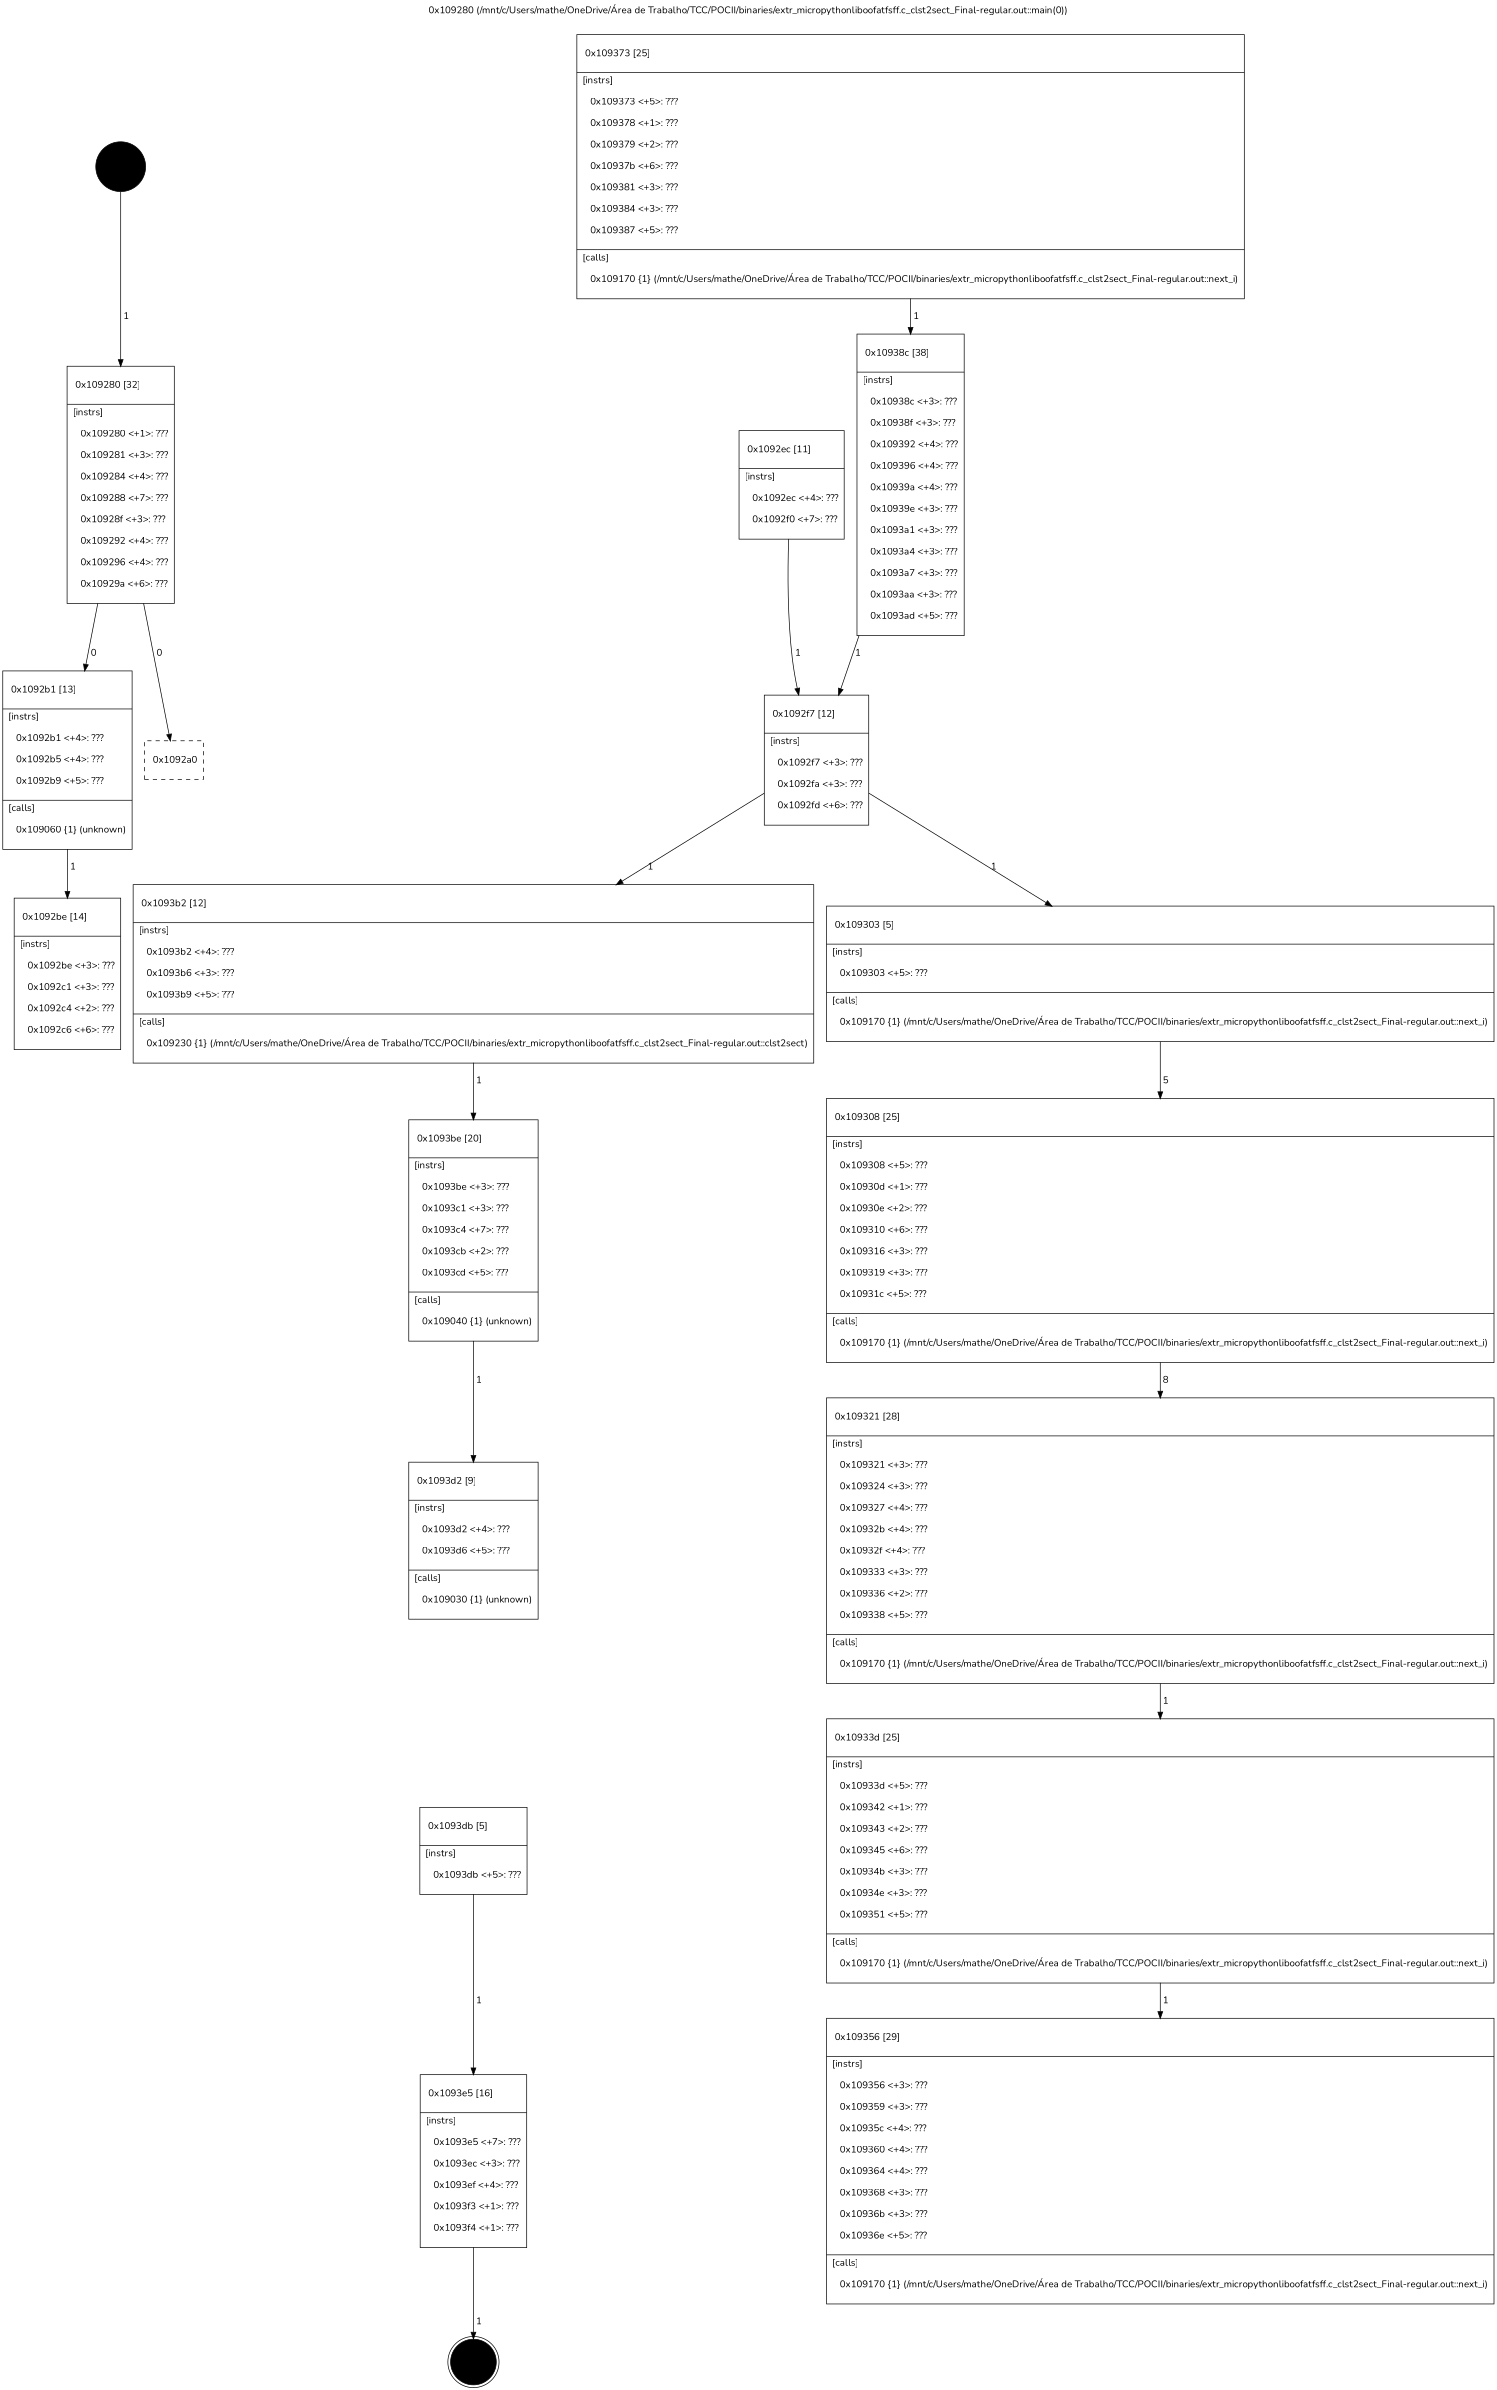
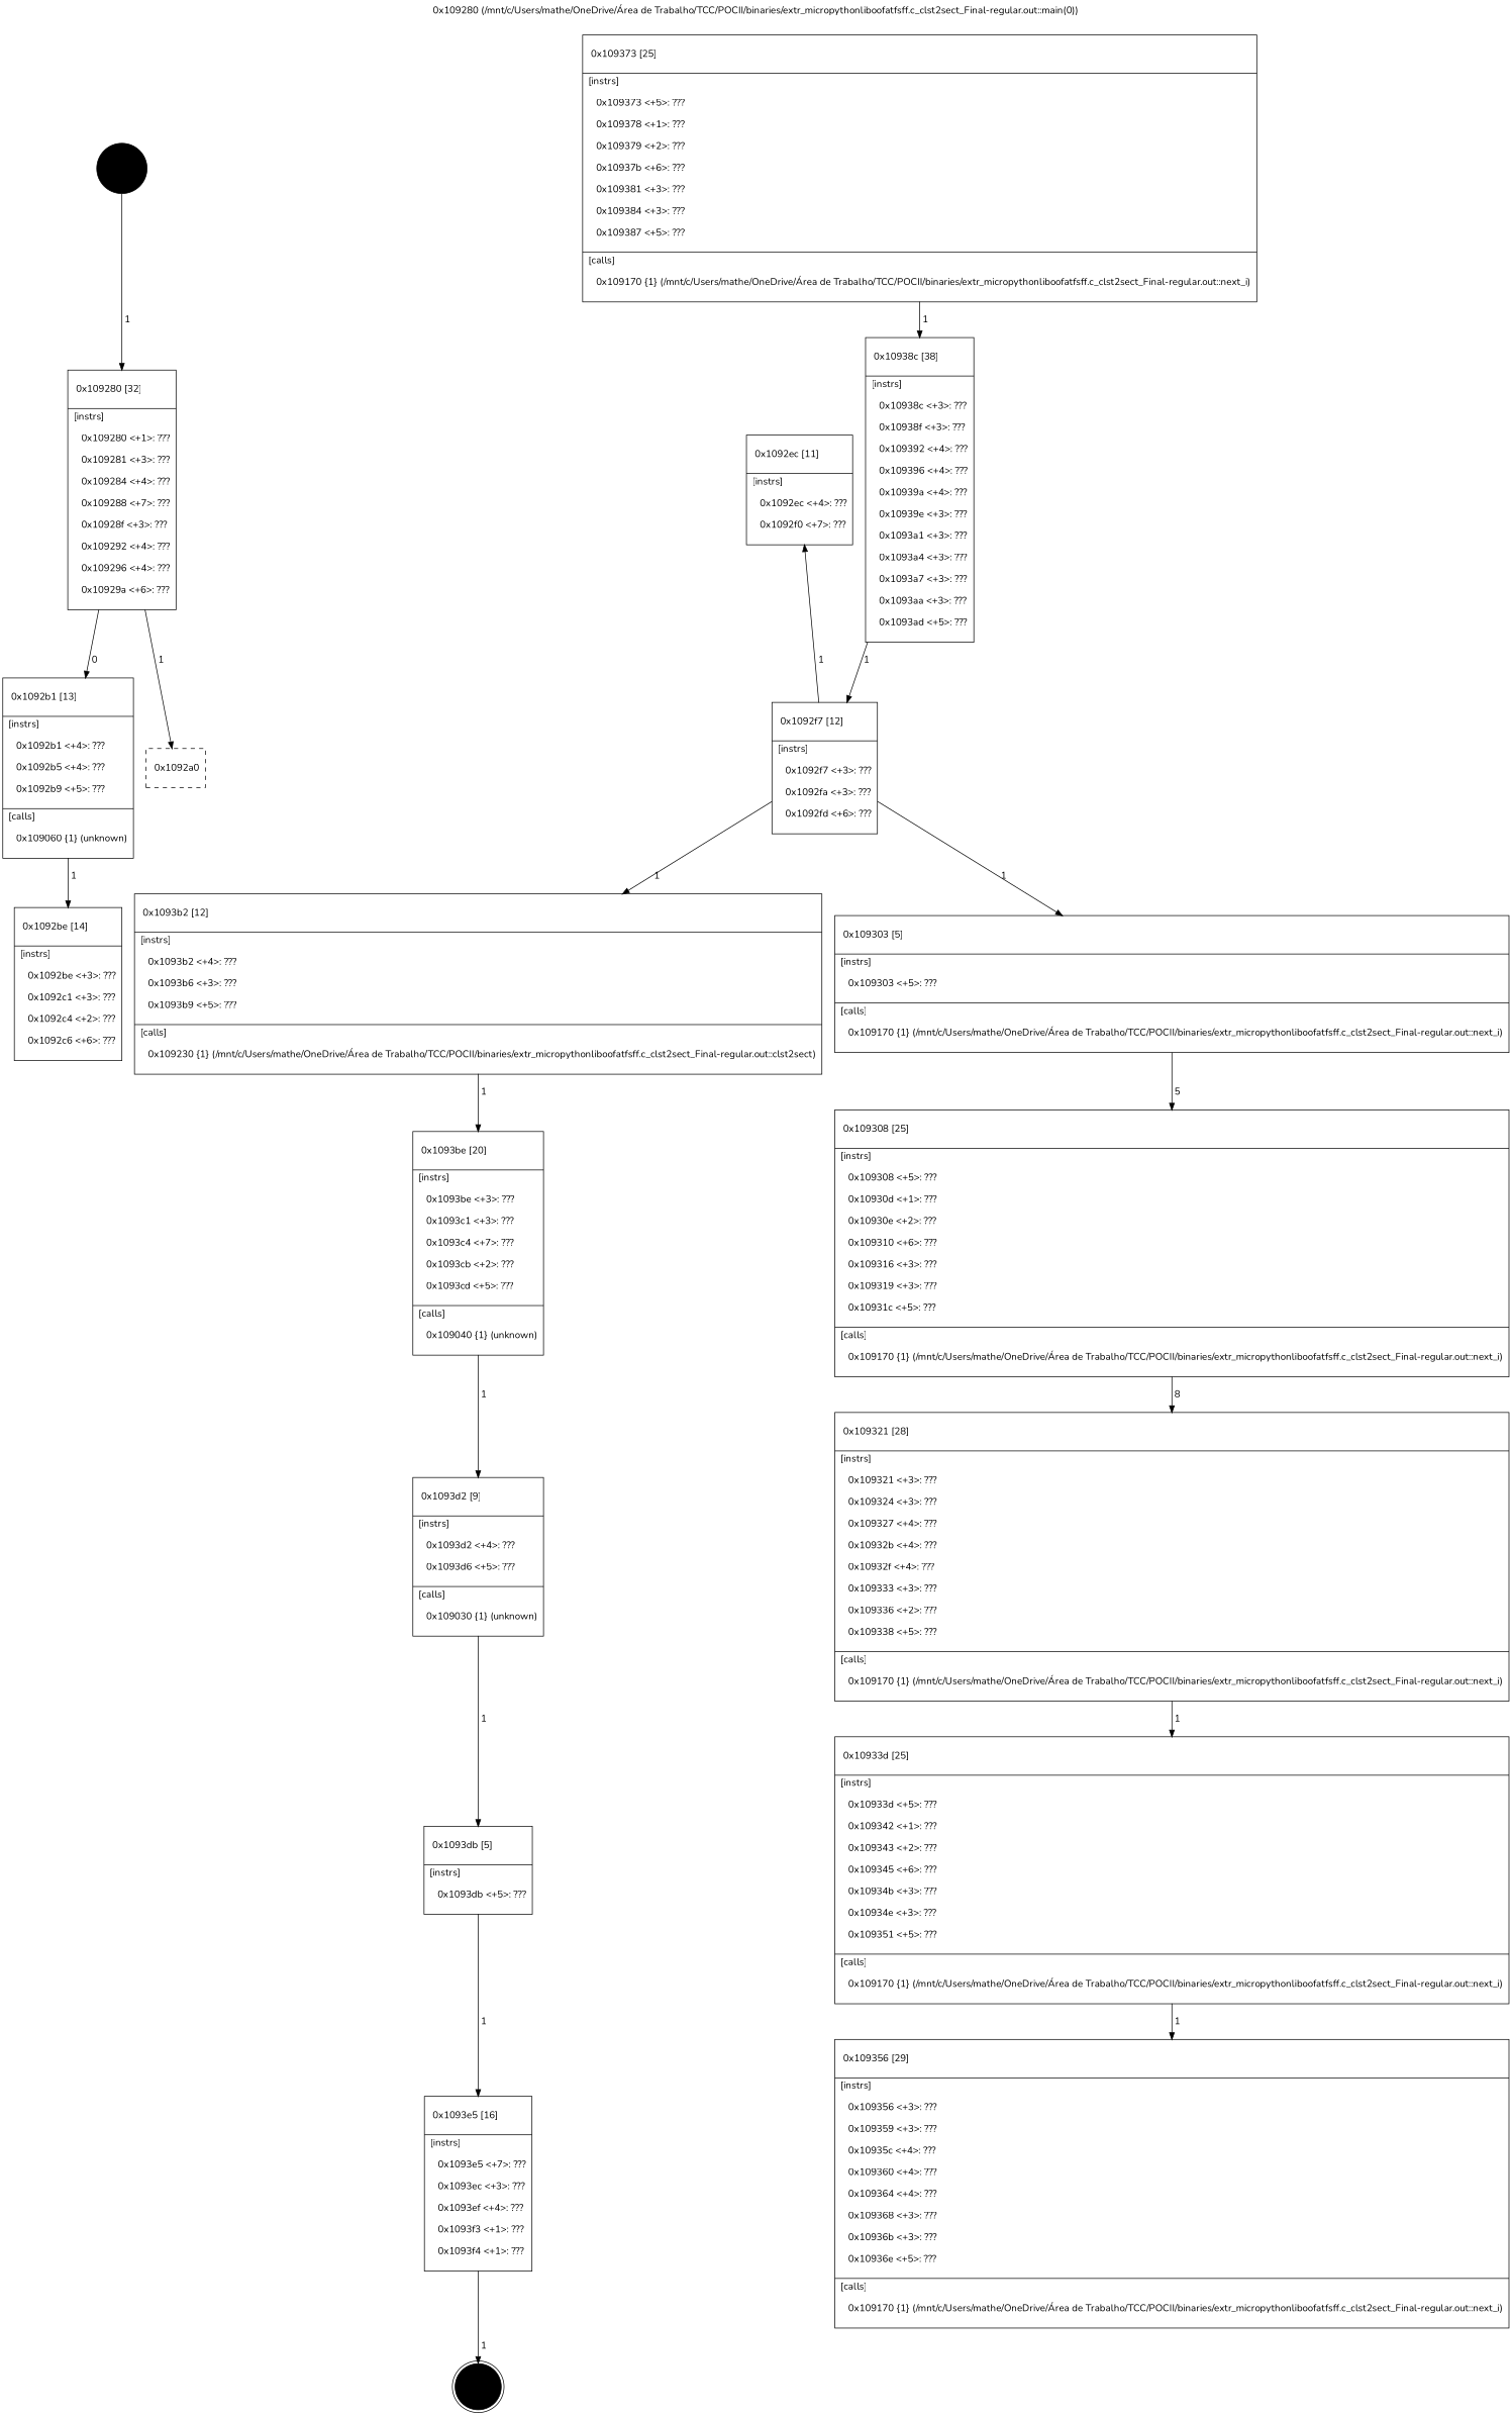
  digraph {
    fontname=Nunito
    label="0x109280 (/mnt/c/Users/mathe/OneDrive/Área de Trabalho/TCC/POCII/binaries/extr_micropythonliboofatfsff.c_clst2sect_Final-regular.out::main(0))"
    labelloc=t
    node [fontname=Nunito shape=record]
    edge [fontname=Nunito]
    Entry [fillcolor=black height=0.3 shape=circle style=filled width=0.3]
    n2 [label="{\n     0x109280 [32]\l\n     | [instrs]\l\n     &nbsp;&nbsp;0x109280 \<+1\>: ???\l\n     &nbsp;&nbsp;0x109281 \<+3\>: ???\l\n     &nbsp;&nbsp;0x109284 \<+4\>: ???\l\n     &nbsp;&nbsp;0x109288 \<+7\>: ???\l\n     &nbsp;&nbsp;0x10928f \<+3\>: ???\l\n     &nbsp;&nbsp;0x109292 \<+4\>: ???\l\n     &nbsp;&nbsp;0x109296 \<+4\>: ???\l\n     &nbsp;&nbsp;0x10929a \<+6\>: ???\l\n  }"]
    n3 [label="{\n     0x1092b1 [13]\l\n     | [instrs]\l\n     &nbsp;&nbsp;0x1092b1 \<+4\>: ???\l\n     &nbsp;&nbsp;0x1092b5 \<+4\>: ???\l\n     &nbsp;&nbsp;0x1092b9 \<+5\>: ???\l\n     | [calls]\l\n     &nbsp;&nbsp;0x109060 \{1\} (unknown)\l\n  }"]
    n4 [label="{\n     0x1092a0\l\n  }" style=dashed]
    n5 [label="{\n     0x1092be [14]\l\n     | [instrs]\l\n     &nbsp;&nbsp;0x1092be \<+3\>: ???\l\n     &nbsp;&nbsp;0x1092c1 \<+3\>: ???\l\n     &nbsp;&nbsp;0x1092c4 \<+2\>: ???\l\n     &nbsp;&nbsp;0x1092c6 \<+6\>: ???\l\n  }"]
    n6 [label="{\n     0x1092ec [11]\l\n     | [instrs]\l\n     &nbsp;&nbsp;0x1092ec \<+4\>: ???\l\n     &nbsp;&nbsp;0x1092f0 \<+7\>: ???\l\n  }"]
    n7 [label="{\n     0x1092f7 [12]\l\n     | [instrs]\l\n     &nbsp;&nbsp;0x1092f7 \<+3\>: ???\l\n     &nbsp;&nbsp;0x1092fa \<+3\>: ???\l\n     &nbsp;&nbsp;0x1092fd \<+6\>: ???\l\n  }"]
    Exit [fillcolor=black height=0.3 peripheries=2 shape=circle style=filled width=0.3]
    n9 [label="{\n     0x1093b2 [12]\l\n     | [instrs]\l\n     &nbsp;&nbsp;0x1093b2 \<+4\>: ???\l\n     &nbsp;&nbsp;0x1093b6 \<+3\>: ???\l\n     &nbsp;&nbsp;0x1093b9 \<+5\>: ???\l\n     | [calls]\l\n     &nbsp;&nbsp;0x109230 \{1\} (/mnt/c/Users/mathe/OneDrive/Área de Trabalho/TCC/POCII/binaries/extr_micropythonliboofatfsff.c_clst2sect_Final-regular.out::clst2sect)\l\n  }"]
    n10 [label="{\n     0x109303 [5]\l\n     | [instrs]\l\n     &nbsp;&nbsp;0x109303 \<+5\>: ???\l\n     | [calls]\l\n     &nbsp;&nbsp;0x109170 \{1\} (/mnt/c/Users/mathe/OneDrive/Área de Trabalho/TCC/POCII/binaries/extr_micropythonliboofatfsff.c_clst2sect_Final-regular.out::next_i)\l\n  }"]
    n11 [label="{\n     0x1093be [20]\l\n     | [instrs]\l\n     &nbsp;&nbsp;0x1093be \<+3\>: ???\l\n     &nbsp;&nbsp;0x1093c1 \<+3\>: ???\l\n     &nbsp;&nbsp;0x1093c4 \<+7\>: ???\l\n     &nbsp;&nbsp;0x1093cb \<+2\>: ???\l\n     &nbsp;&nbsp;0x1093cd \<+5\>: ???\l\n     | [calls]\l\n     &nbsp;&nbsp;0x109040 \{1\} (unknown)\l\n  }"]
    n12 [label="{\n     0x109308 [25]\l\n     | [instrs]\l\n     &nbsp;&nbsp;0x109308 \<+5\>: ???\l\n     &nbsp;&nbsp;0x10930d \<+1\>: ???\l\n     &nbsp;&nbsp;0x10930e \<+2\>: ???\l\n     &nbsp;&nbsp;0x109310 \<+6\>: ???\l\n     &nbsp;&nbsp;0x109316 \<+3\>: ???\l\n     &nbsp;&nbsp;0x109319 \<+3\>: ???\l\n     &nbsp;&nbsp;0x10931c \<+5\>: ???\l\n     | [calls]\l\n     &nbsp;&nbsp;0x109170 \{1\} (/mnt/c/Users/mathe/OneDrive/Área de Trabalho/TCC/POCII/binaries/extr_micropythonliboofatfsff.c_clst2sect_Final-regular.out::next_i)\l\n  }"]
    n13 [label="{\n     0x1093d2 [9]\l\n     | [instrs]\l\n     &nbsp;&nbsp;0x1093d2 \<+4\>: ???\l\n     &nbsp;&nbsp;0x1093d6 \<+5\>: ???\l\n     | [calls]\l\n     &nbsp;&nbsp;0x109030 \{1\} (unknown)\l\n  }"]
    n14 [label="{\n     0x109321 [28]\l\n     | [instrs]\l\n     &nbsp;&nbsp;0x109321 \<+3\>: ???\l\n     &nbsp;&nbsp;0x109324 \<+3\>: ???\l\n     &nbsp;&nbsp;0x109327 \<+4\>: ???\l\n     &nbsp;&nbsp;0x10932b \<+4\>: ???\l\n     &nbsp;&nbsp;0x10932f \<+4\>: ???\l\n     &nbsp;&nbsp;0x109333 \<+3\>: ???\l\n     &nbsp;&nbsp;0x109336 \<+2\>: ???\l\n     &nbsp;&nbsp;0x109338 \<+5\>: ???\l\n     | [calls]\l\n     &nbsp;&nbsp;0x109170 \{1\} (/mnt/c/Users/mathe/OneDrive/Área de Trabalho/TCC/POCII/binaries/extr_micropythonliboofatfsff.c_clst2sect_Final-regular.out::next_i)\l\n  }"]
    n15 [label="{\n     0x10933d [25]\l\n     | [instrs]\l\n     &nbsp;&nbsp;0x10933d \<+5\>: ???\l\n     &nbsp;&nbsp;0x109342 \<+1\>: ???\l\n     &nbsp;&nbsp;0x109343 \<+2\>: ???\l\n     &nbsp;&nbsp;0x109345 \<+6\>: ???\l\n     &nbsp;&nbsp;0x10934b \<+3\>: ???\l\n     &nbsp;&nbsp;0x10934e \<+3\>: ???\l\n     &nbsp;&nbsp;0x109351 \<+5\>: ???\l\n     | [calls]\l\n     &nbsp;&nbsp;0x109170 \{1\} (/mnt/c/Users/mathe/OneDrive/Área de Trabalho/TCC/POCII/binaries/extr_micropythonliboofatfsff.c_clst2sect_Final-regular.out::next_i)\l\n  }"]
    n16 [label="{\n     0x109356 [29]\l\n     | [instrs]\l\n     &nbsp;&nbsp;0x109356 \<+3\>: ???\l\n     &nbsp;&nbsp;0x109359 \<+3\>: ???\l\n     &nbsp;&nbsp;0x10935c \<+4\>: ???\l\n     &nbsp;&nbsp;0x109360 \<+4\>: ???\l\n     &nbsp;&nbsp;0x109364 \<+4\>: ???\l\n     &nbsp;&nbsp;0x109368 \<+3\>: ???\l\n     &nbsp;&nbsp;0x10936b \<+3\>: ???\l\n     &nbsp;&nbsp;0x10936e \<+5\>: ???\l\n     | [calls]\l\n     &nbsp;&nbsp;0x109170 \{1\} (/mnt/c/Users/mathe/OneDrive/Área de Trabalho/TCC/POCII/binaries/extr_micropythonliboofatfsff.c_clst2sect_Final-regular.out::next_i)\l\n  }"]
    n17 [label="{\n     0x109373 [25]\l\n     | [instrs]\l\n     &nbsp;&nbsp;0x109373 \<+5\>: ???\l\n     &nbsp;&nbsp;0x109378 \<+1\>: ???\l\n     &nbsp;&nbsp;0x109379 \<+2\>: ???\l\n     &nbsp;&nbsp;0x10937b \<+6\>: ???\l\n     &nbsp;&nbsp;0x109381 \<+3\>: ???\l\n     &nbsp;&nbsp;0x109384 \<+3\>: ???\l\n     &nbsp;&nbsp;0x109387 \<+5\>: ???\l\n     | [calls]\l\n     &nbsp;&nbsp;0x109170 \{1\} (/mnt/c/Users/mathe/OneDrive/Área de Trabalho/TCC/POCII/binaries/extr_micropythonliboofatfsff.c_clst2sect_Final-regular.out::next_i)\l\n  }"]
    n18 [label="{\n     0x10938c [38]\l\n     | [instrs]\l\n     &nbsp;&nbsp;0x10938c \<+3\>: ???\l\n     &nbsp;&nbsp;0x10938f \<+3\>: ???\l\n     &nbsp;&nbsp;0x109392 \<+4\>: ???\l\n     &nbsp;&nbsp;0x109396 \<+4\>: ???\l\n     &nbsp;&nbsp;0x10939a \<+4\>: ???\l\n     &nbsp;&nbsp;0x10939e \<+3\>: ???\l\n     &nbsp;&nbsp;0x1093a1 \<+3\>: ???\l\n     &nbsp;&nbsp;0x1093a4 \<+3\>: ???\l\n     &nbsp;&nbsp;0x1093a7 \<+3\>: ???\l\n     &nbsp;&nbsp;0x1093aa \<+3\>: ???\l\n     &nbsp;&nbsp;0x1093ad \<+5\>: ???\l\n  }"]
    n19 [label="{\n     0x1093db [5]\l\n     | [instrs]\l\n     &nbsp;&nbsp;0x1093db \<+5\>: ???\l\n  }"]
    n20 [label="{\n     0x1093e5 [16]\l\n     | [instrs]\l\n     &nbsp;&nbsp;0x1093e5 \<+7\>: ???\l\n     &nbsp;&nbsp;0x1093ec \<+3\>: ???\l\n     &nbsp;&nbsp;0x1093ef \<+4\>: ???\l\n     &nbsp;&nbsp;0x1093f3 \<+1\>: ???\l\n     &nbsp;&nbsp;0x1093f4 \<+1\>: ???\l\n  }"]
    Entry -> n2 [label=" 1"]
    n2 -> n3 [label=" 0"]
-   n2 -> n4 [label=" 0"]
+   n2 -> n4 [label=" 1"]
    n3 -> n5 [label=" 1"]
-   n6 -> n7 [label=" 1"]
+   n7 -> n6 [label=" 1"]
    n7 -> n9 [label=" 1"]
    n7 -> n10 [label=" 1"]
    n9 -> n11 [label=" 1"]
    n10 -> n12 [label=" 5"]
    n11 -> n13 [label=" 1"]
    n12 -> n14 [label=" 8"]
+   n13 -> n19 [label=" 1"]
    n14 -> n15 [label=" 1"]
    n15 -> n16 [label=" 1"]
    n17 -> n18 [label=" 1"]
    n18 -> n7 [label=" 1"]
    n19 -> n20 [label=" 1"]
    n20 -> Exit [label=" 1"]
  }
